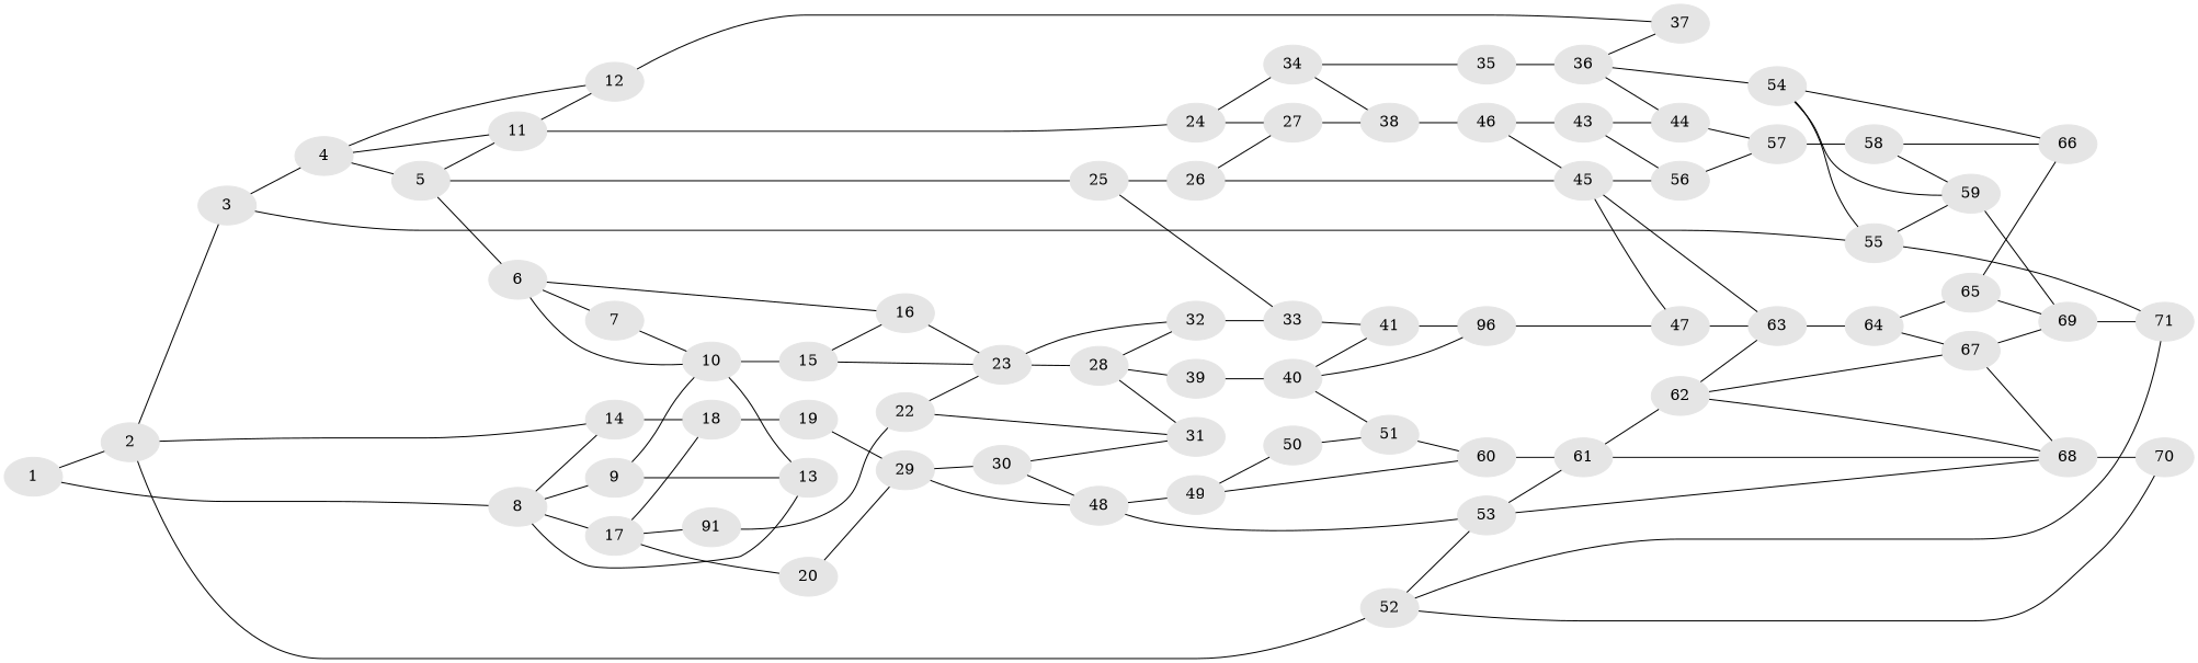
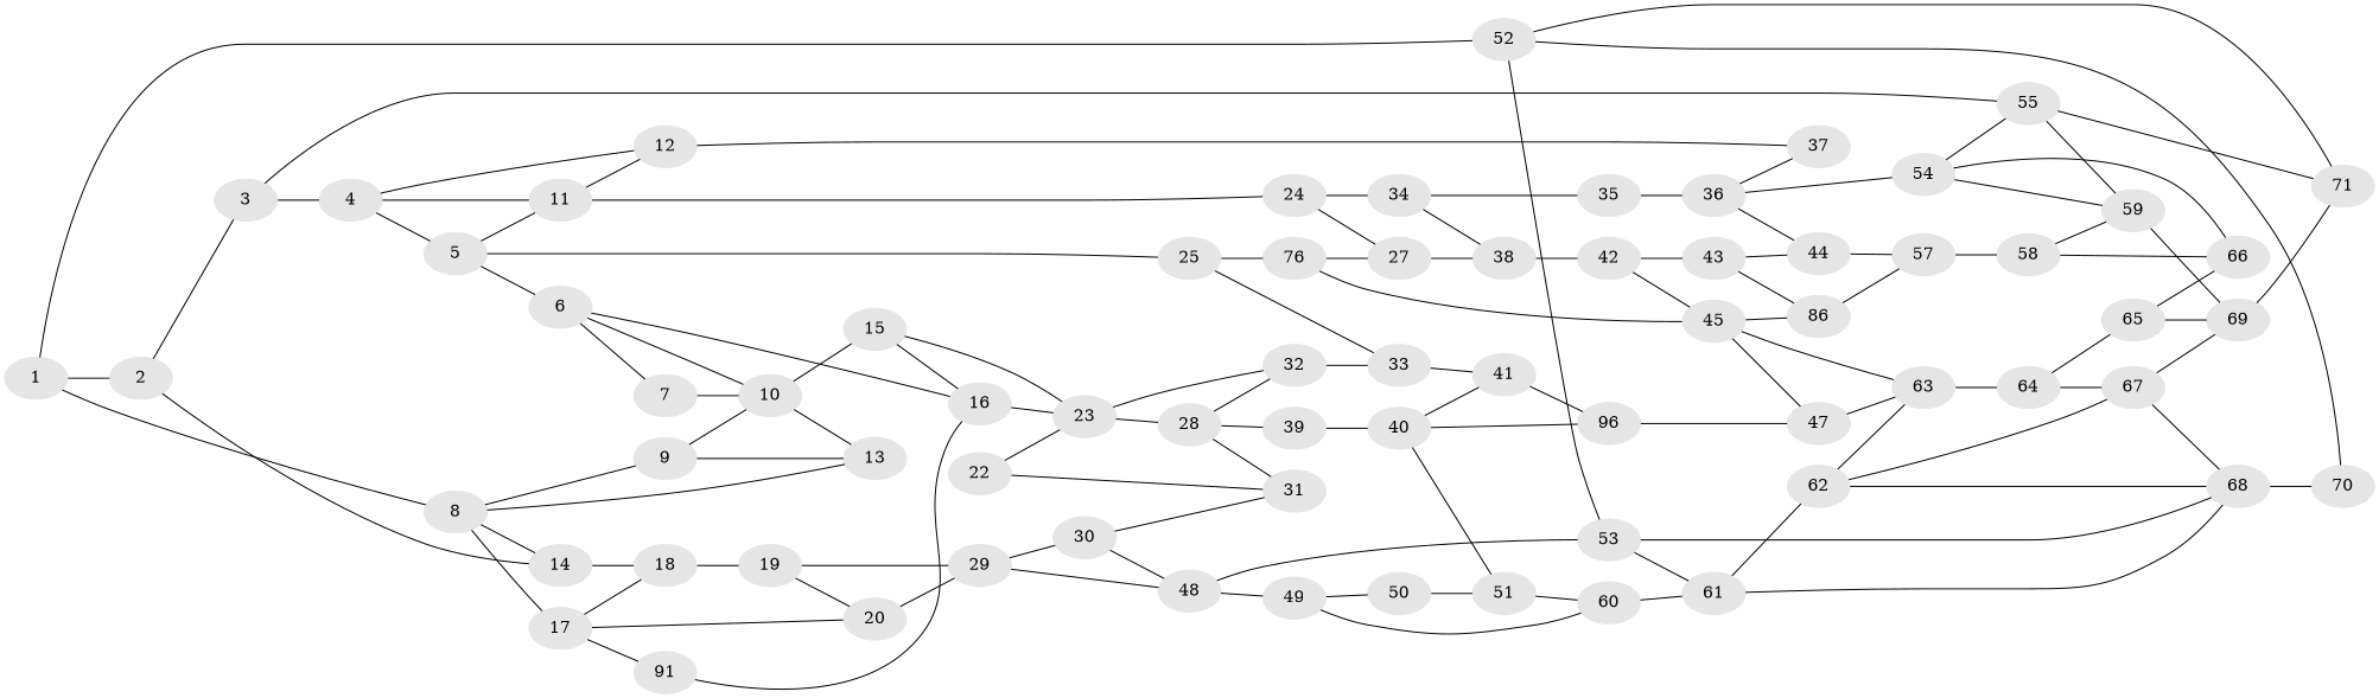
  graph {
    rankdir=LR
    node [color=gray90 style=filled]
    edge [weight=1.0]
    1
    2
    8
    3
    14
    52
    9
    13
    17
    4
    55
    18
    53
    70
    71
    5
    11
    12
    59
    6
    25
    24
    37
    7
    10
    16
-   26
+   26 [label=76]
    33
    15
    23
    20
    n32 [label=91]
    27
    34
    19
    28
    32
    29
    22
    30
    48
    31
    39
    38
    35
    45
    41
-   56
+   56 [label=86]
    47
    63
-   42 [label=46]
+   42
    40
    49
    n54 [label=96]
    36
    44
    54
    57
    66
    43
    51
    60
    58
    64
    50
    61
    68
    62
    69
    67
    65
    1 -- 2
    1 -- 8
    2 -- 3
    2 -- 14
-   2 -- 52
+   1 -- 52
    8 -- 14
    8 -- 9
    8 -- 13
    8 -- 17 [weight=2.0]
    3 -- 4 [weight=2.0]
    3 -- 55
    14 -- 18
    52 -- 53
    52 -- 70
    52 -- 71
    9 -- 13
    9 -- 10
    17 -- 18
    17 -- 20
    17 -- n32 [weight=2.0]
    4 -- 5
    4 -- 11 [weight=2.0]
    4 -- 12
    55 -- 71
    55 -- 59
    18 -- 19 [weight=2.0]
    53 -- 61
    53 -- 68
    5 -- 11
    5 -- 6 [weight=2.0]
    5 -- 25
    11 -- 12
    11 -- 24 [weight=2.0]
    12 -- 37
    59 -- 69
    6 -- 7
    6 -- 10
    6 -- 16
    25 -- 26
    25 -- 33
    24 -- 27 [weight=2.0]
    24 -- 34
    7 -- 10 [weight=2.0]
    10 -- 13
    10 -- 15
    16 -- 23
    26 -- 27
    26 -- 45 [weight=2.0]
    33 -- 41
    15 -- 16
    15 -- 23
    23 -- 28 [weight=2.0]
    23 -- 32
    20 -- 29
-   n32 -- 22
+   n32 -- 16
    27 -- 38
    34 -- 38
    34 -- 35
+   19 -- 20
    19 -- 29 [weight=3.0]
    28 -- 32
    28 -- 31
    28 -- 39 [weight=2.0]
    32 -- 33
    29 -- 30
    29 -- 48
    22 -- 23
    22 -- 31
    30 -- 48
    30 -- 31
    48 -- 53
    48 -- 49 [weight=2.0]
    39 -- 40 [weight=2.0]
    38 -- 42
    35 -- 36 [weight=2.0]
    45 -- 56
    45 -- 47
    45 -- 63
    41 -- n54
    56 -- 57
    47 -- 63
    63 -- 64
    42 -- 45
    42 -- 43
    40 -- 41
    40 -- n54
    40 -- 51 [weight=2.0]
    49 -- 60 [weight=2.0]
    49 -- 50 [weight=2.0]
    n54 -- 47
    36 -- 37 [weight=2.0]
    36 -- 44
    36 -- 54
    44 -- 57
    54 -- 55
    54 -- 59
    54 -- 66
    57 -- 58 [weight=3.0]
    43 -- 56
    43 -- 44
    51 -- 60
    60 -- 61 [weight=2.0]
    58 -- 59 [weight=2.0]
    58 -- 66
    64 -- 67 [weight=2.0]
    64 -- 65
    50 -- 51
    61 -- 68
    61 -- 62
    68 -- 70 [weight=2.0]
    62 -- 63
    62 -- 68
    62 -- 67
    69 -- 71 [weight=2.0]
    67 -- 68
    67 -- 69 [weight=2.0]
    65 -- 66
    65 -- 69
  }
